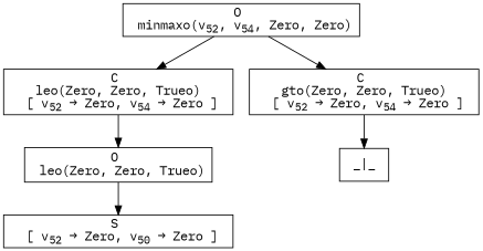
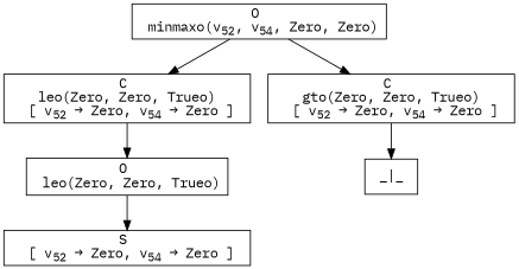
  digraph {
    rankdir=TB
    fontname="IBM Plex Mono"
    node [fillcolor=white shape=box style=filled fontname="IBM Plex Mono"]
    edge [fontname="IBM Plex Mono"]
    n1 [label=<O <BR/> minmaxo(v<SUB>52</SUB>, v<SUB>54</SUB>, Zero, Zero)>]
    n2 [label=<C <BR/> leo(Zero, Zero, Trueo) <BR/>  [ v<SUB>52</SUB> &rarr; Zero, v<SUB>54</SUB> &rarr; Zero ] >]
    n3 [label=<C <BR/> gto(Zero, Zero, Trueo) <BR/>  [ v<SUB>52</SUB> &rarr; Zero, v<SUB>54</SUB> &rarr; Zero ] >]
    n4 [label=<O <BR/> leo(Zero, Zero, Trueo)>]
    n5 [label=<_|_>]
-   n6 [label=<S <BR/>  [ v<SUB>52</SUB> &rarr; Zero, v<SUB>50</SUB> &rarr; Zero ] >]
+   n6 [label=<S <BR/>  [ v<SUB>52</SUB> &rarr; Zero, v<SUB>54</SUB> &rarr; Zero ] >]
    n1 -> n2
    n1 -> n3
    n2 -> n4
    n3 -> n5
    n4 -> n6
  }
